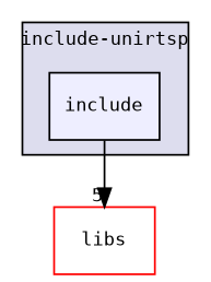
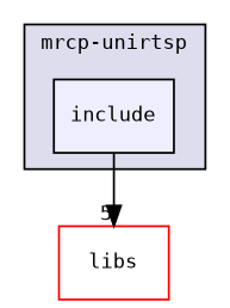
  digraph {
    compound=true
    fontname="DejaVu Sans Mono"
    node [fontname="DejaVu Sans Mono" fontsize=10 shape=box style=filled]
    n1 [fillcolor="#eeeeff" label=include pencolor=black]
    n2 [color=red fillcolor=white label=libs]
    subgraph cluster_1 {
      bgcolor="#ddddee"
      fontsize=10
-     label="include-unirtsp"
+     label="mrcp-unirtsp"
      pencolor=black
      n1
    }
    n1 -> n2 [headlabel=5 labeldistance=1.5 labelfontname=Helvetica labelfontsize=10 fontname="DejaVu Sans Mono"]
  }
